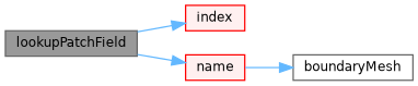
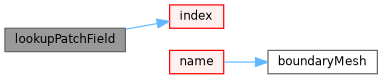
  digraph {
    rankdir=LR
    node [color=red fillcolor="#FFF0F0" fontname=Helvetica fontsize=10 shape=box style=filled]
    edge [color=steelblue1 fontname=Helvetica fontsize=10 labelfontname=Helvetica labelfontsize=10 style=solid]
    n1 [color=gray40 fillcolor=grey60 fontcolor=black height=0.2 label=lookupPatchField width=0.4]
    n2 [height=0.2 label=index width=0.4]
    n3 [height=0.2 label=name width=0.4]
    n4 [color=grey40 fillcolor=white height=0.2 label=boundaryMesh width=0.4]
    n1 -> n2
-   n1 -> n3
    n3 -> n4
  }
